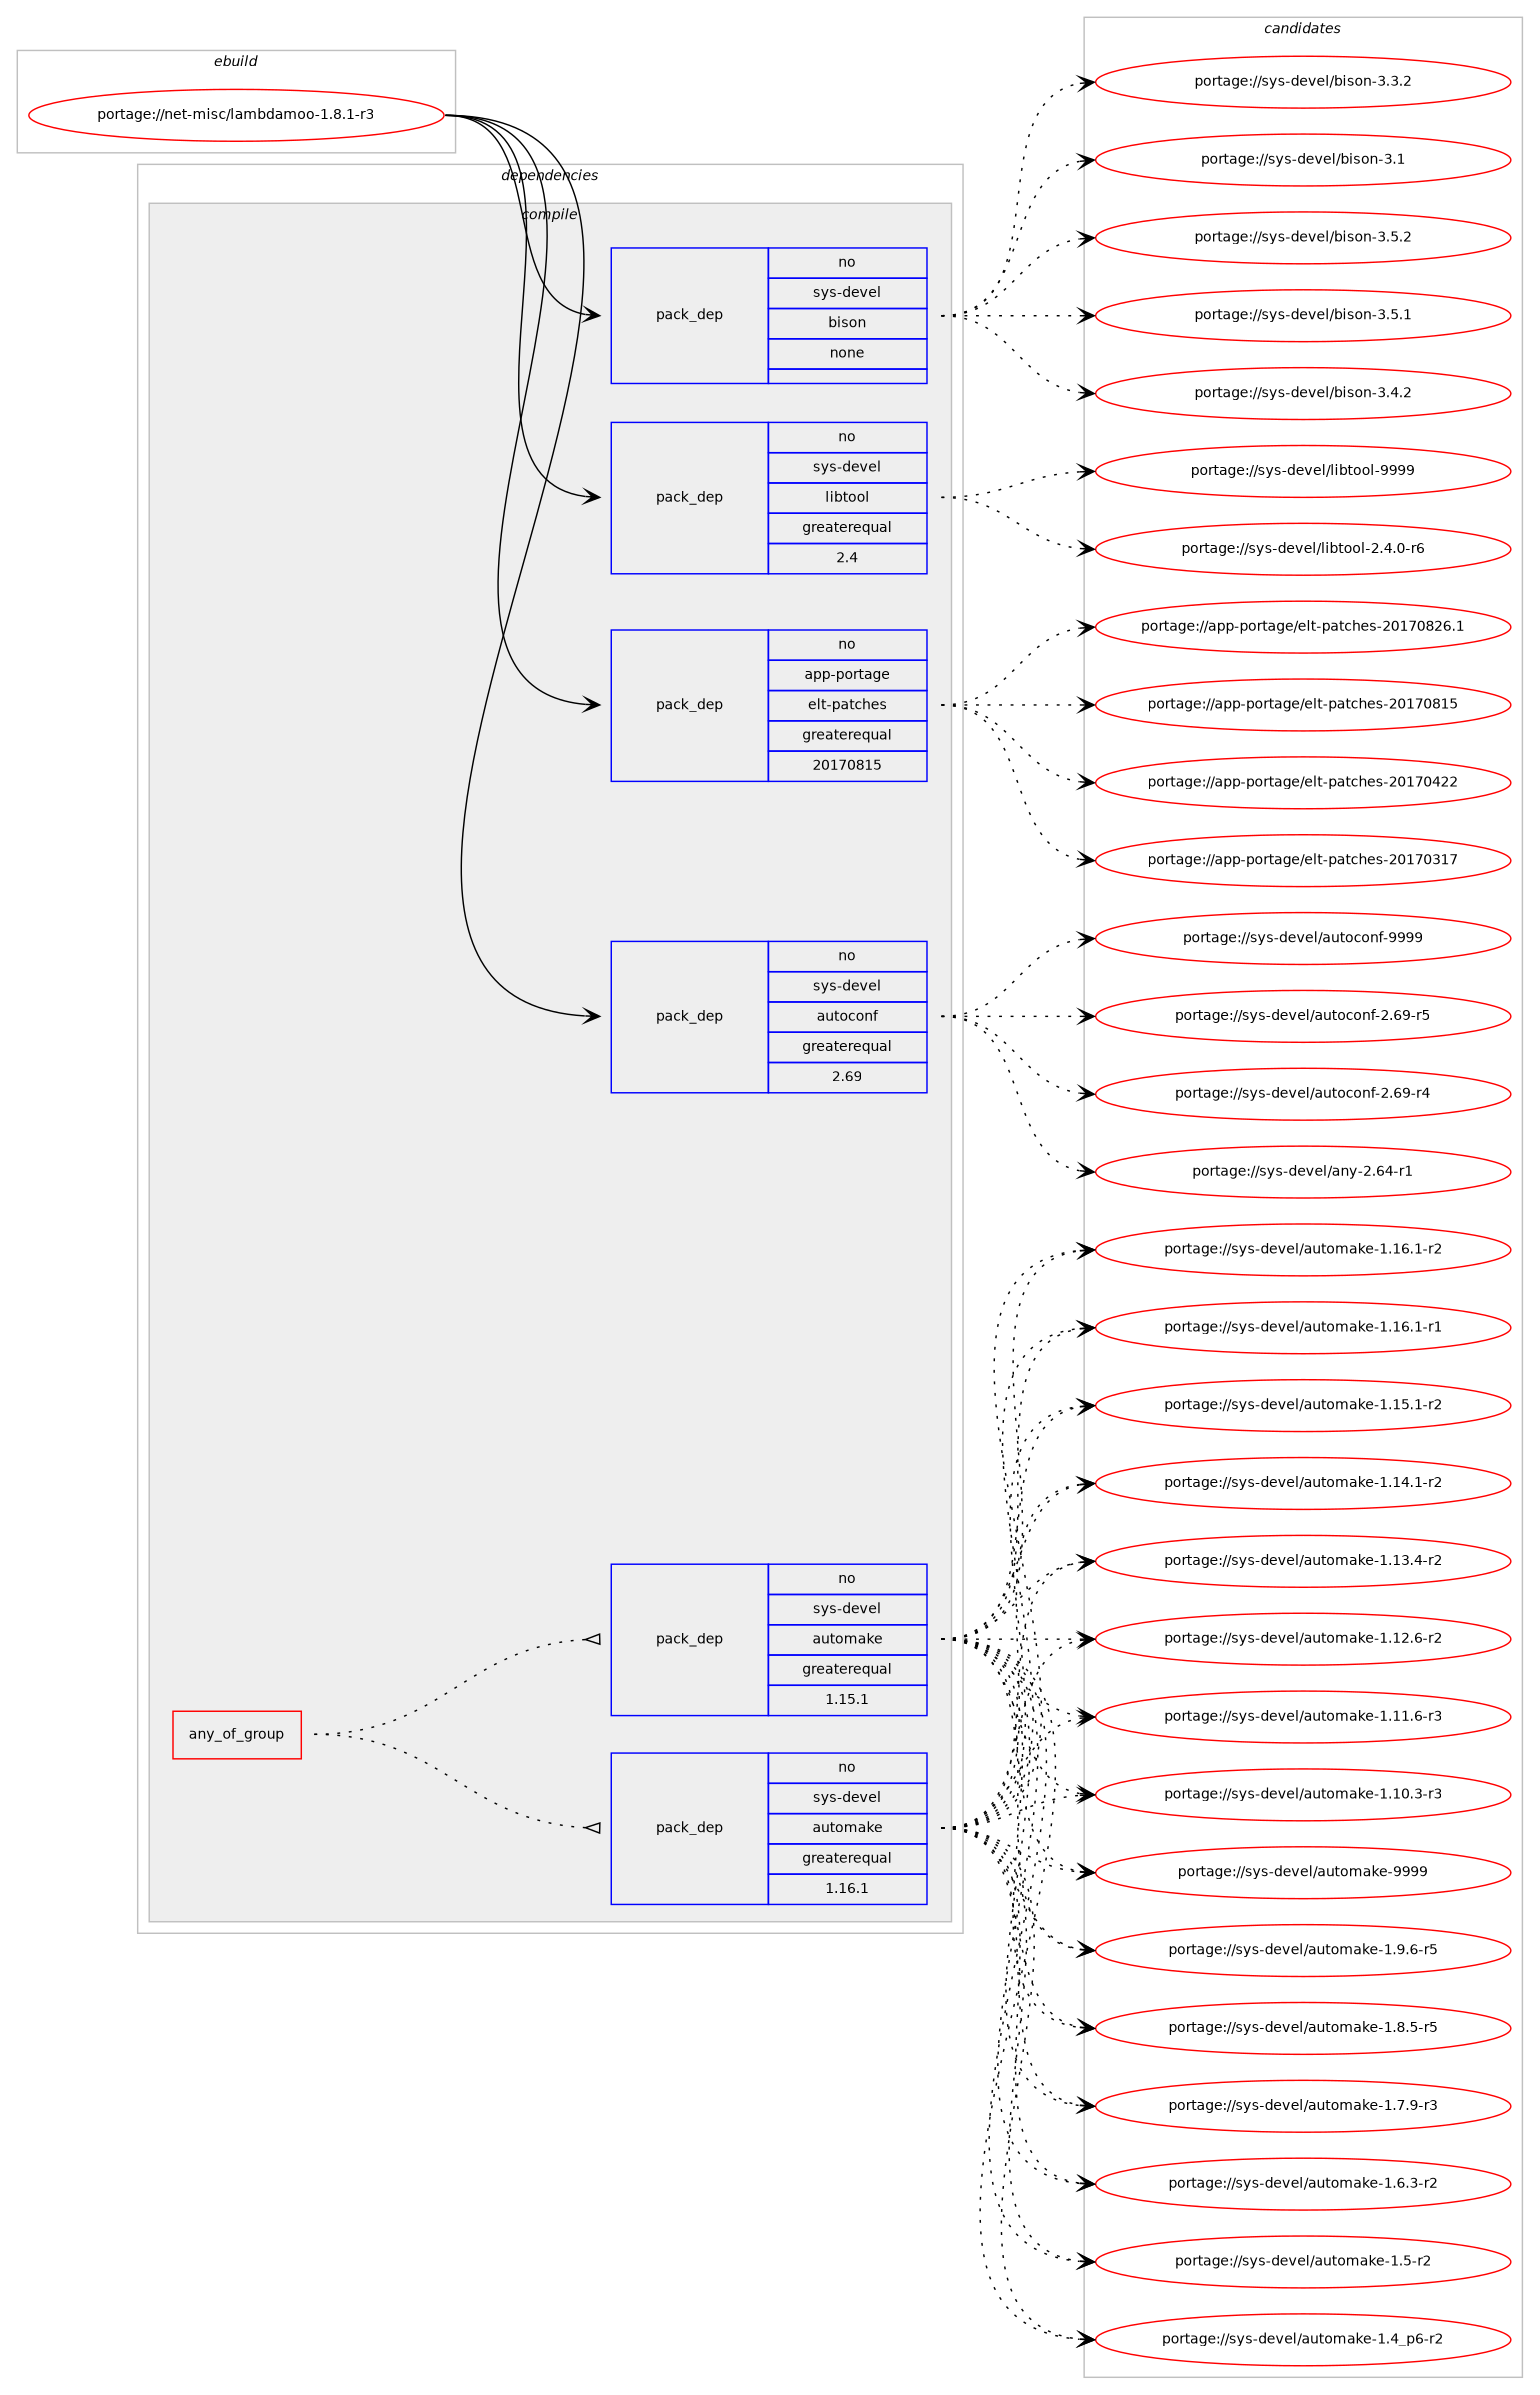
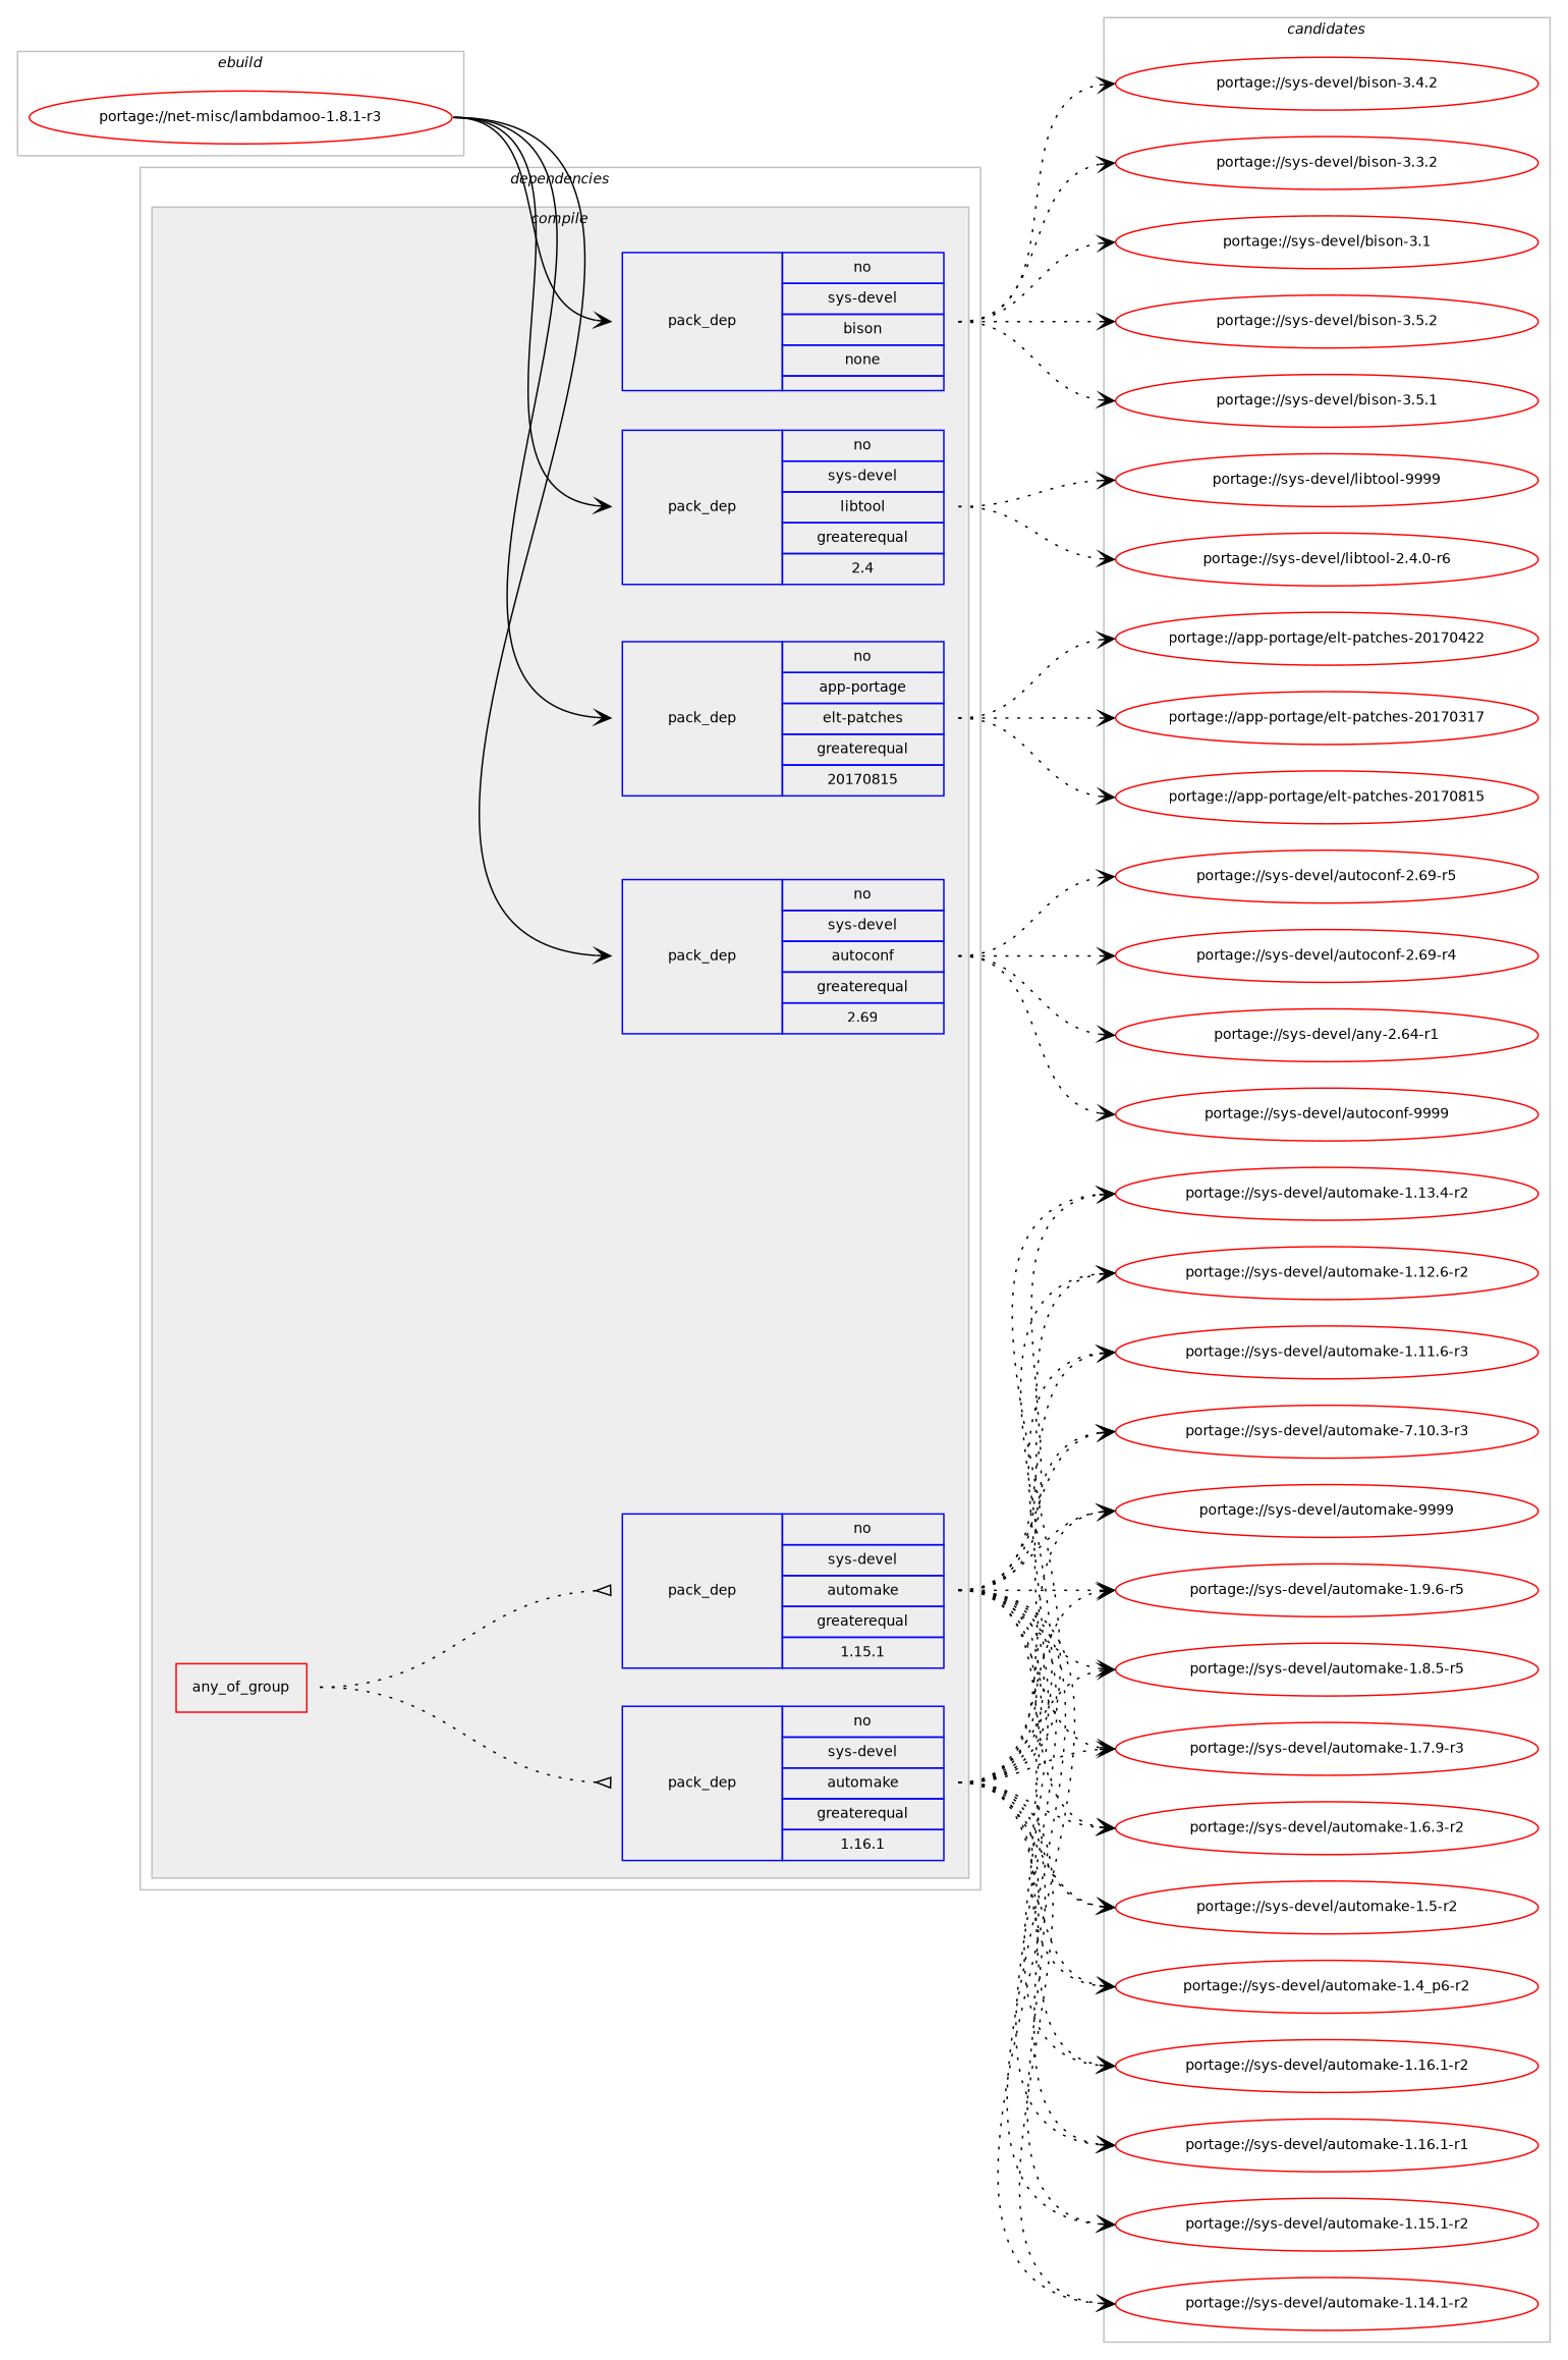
  digraph {
    compound=true
    concentrate=true
    fontname=Helvetica
    fontsize=10
    newrank=true
    rankdir=LR
    ranksep=1.5
    node [color=red fontname=Helvetica fontsize=10]
    edge [arrowhead=vee headport=w style=dotted tailport=e weight=100]
    n1 [label="portage://net-misc/lambdamoo-1.8.1-r3" width=4]
    n2 [color=blue label=<<TABLE BORDER="0" CELLBORDER="1" CELLSPACING="0" CELLPADDING="4" WIDTH="220"><TR><TD ROWSPAN="6" CELLPADDING="30">pack_dep</TD></TR><TR><TD WIDTH="110">no</TD></TR><TR><TD>sys-devel</TD></TR><TR><TD>automake</TD></TR><TR><TD>greaterequal</TD></TR><TR><TD>1.16.1</TD></TR></TABLE>> shape=none]
    n3 [color=blue label=<<TABLE BORDER="0" CELLBORDER="1" CELLSPACING="0" CELLPADDING="4" WIDTH="220"><TR><TD ROWSPAN="6" CELLPADDING="30">pack_dep</TD></TR><TR><TD WIDTH="110">no</TD></TR><TR><TD>sys-devel</TD></TR><TR><TD>automake</TD></TR><TR><TD>greaterequal</TD></TR><TR><TD>1.15.1</TD></TR></TABLE>> shape=none]
    n4 [label=<<TABLE BORDER="0" CELLBORDER="1" CELLSPACING="0" CELLPADDING="4"><TR><TD CELLPADDING="10">any_of_group</TD></TR></TABLE>> shape=none]
    n5 [color=blue label=<<TABLE BORDER="0" CELLBORDER="1" CELLSPACING="0" CELLPADDING="4" WIDTH="220"><TR><TD ROWSPAN="6" CELLPADDING="30">pack_dep</TD></TR><TR><TD WIDTH="110">no</TD></TR><TR><TD>app-portage</TD></TR><TR><TD>elt-patches</TD></TR><TR><TD>greaterequal</TD></TR><TR><TD>20170815</TD></TR></TABLE>> shape=none]
    n6 [color=blue label=<<TABLE BORDER="0" CELLBORDER="1" CELLSPACING="0" CELLPADDING="4" WIDTH="220"><TR><TD ROWSPAN="6" CELLPADDING="30">pack_dep</TD></TR><TR><TD WIDTH="110">no</TD></TR><TR><TD>sys-devel</TD></TR><TR><TD>autoconf</TD></TR><TR><TD>greaterequal</TD></TR><TR><TD>2.69</TD></TR></TABLE>> shape=none]
    n7 [color=blue label=<<TABLE BORDER="0" CELLBORDER="1" CELLSPACING="0" CELLPADDING="4" WIDTH="220"><TR><TD ROWSPAN="6" CELLPADDING="30">pack_dep</TD></TR><TR><TD WIDTH="110">no</TD></TR><TR><TD>sys-devel</TD></TR><TR><TD>bison</TD></TR><TR><TD>none</TD></TR><TR><TD></TD></TR></TABLE>> shape=none]
    n8 [color=blue label=<<TABLE BORDER="0" CELLBORDER="1" CELLSPACING="0" CELLPADDING="4" WIDTH="220"><TR><TD ROWSPAN="6" CELLPADDING="30">pack_dep</TD></TR><TR><TD WIDTH="110">no</TD></TR><TR><TD>sys-devel</TD></TR><TR><TD>libtool</TD></TR><TR><TD>greaterequal</TD></TR><TR><TD>2.4</TD></TR></TABLE>> shape=none]
    n9 [label="portage://sys-devel/automake-9999" width=4]
    n10 [label="portage://sys-devel/automake-1.9.6-r5" width=4]
    n11 [label="portage://sys-devel/automake-1.8.5-r5" width=4]
    n12 [label="portage://sys-devel/automake-1.7.9-r3" width=4]
    n13 [label="portage://sys-devel/automake-1.6.3-r2" width=4]
    n14 [label="portage://sys-devel/automake-1.5-r2" width=4]
    n15 [label="portage://sys-devel/automake-1.4_p6-r2" width=4]
    n16 [label="portage://sys-devel/automake-1.16.1-r2" width=4]
    n17 [label="portage://sys-devel/automake-1.16.1-r1" width=4]
    n18 [label="portage://sys-devel/automake-1.15.1-r2" width=4]
    n19 [label="portage://sys-devel/automake-1.14.1-r2" width=4]
    n20 [label="portage://sys-devel/automake-1.13.4-r2" width=4]
    n21 [label="portage://sys-devel/automake-1.12.6-r2" width=4]
    n22 [label="portage://sys-devel/automake-1.11.6-r3" width=4]
-   n23 [label="portage://sys-devel/automake-1.10.3-r3" width=4]
-   n24 [label="portage://app-portage/elt-patches-20170826.1" width=4]
+   n23 [label="portage://sys-devel/automake-7.10.3-r3" width=4]
    n25 [label="portage://app-portage/elt-patches-20170815" width=4]
    n26 [label="portage://app-portage/elt-patches-20170422" width=4]
    n27 [label="portage://app-portage/elt-patches-20170317" width=4]
    n28 [label="portage://sys-devel/autoconf-9999" width=4]
    n29 [label="portage://sys-devel/autoconf-2.69-r5" width=4]
    n30 [label="portage://sys-devel/autoconf-2.69-r4" width=4]
    n31 [label="portage://sys-devel/any-2.64-r1" width=4]
    n32 [label="portage://sys-devel/bison-3.5.2" width=4]
    n33 [label="portage://sys-devel/bison-3.5.1" width=4]
    n34 [label="portage://sys-devel/bison-3.4.2" width=4]
    n35 [label="portage://sys-devel/bison-3.3.2" width=4]
    n36 [label="portage://sys-devel/bison-3.1" width=4]
    n37 [label="portage://sys-devel/libtool-9999" width=4]
    n38 [label="portage://sys-devel/libtool-2.4.0-r6" width=4]
    subgraph cluster_1 {
      color=gray
      label=<<i>ebuild</i>>
      rank=same
      n1
    }
    subgraph cluster_2 {
      color=gray
      label=<<i>dependencies</i>>
      subgraph cluster_3 {
        color=gray
        fillcolor="#eeeeee"
        label=<<i>compile</i>>
        style=filled
        subgraph sub_4 {
          color=gray
          fillcolor="#eeeeee"
          label=<<i>compile</i>>
          style=filled
          n4
          subgraph sub_5 {
            color=gray
            fillcolor="#eeeeee"
            label=<<i>compile</i>>
            style=filled
            n2
          }
          subgraph sub_6 {
            color=gray
            fillcolor="#eeeeee"
            label=<<i>compile</i>>
            style=filled
            n3
          }
        }
        subgraph sub_7 {
          color=gray
          fillcolor="#eeeeee"
          label=<<i>compile</i>>
          style=filled
          n5
        }
        subgraph sub_8 {
          color=gray
          fillcolor="#eeeeee"
          label=<<i>compile</i>>
          style=filled
          n6
        }
        subgraph sub_9 {
          color=gray
          fillcolor="#eeeeee"
          label=<<i>compile</i>>
          style=filled
          n7
        }
        subgraph sub_10 {
          color=gray
          fillcolor="#eeeeee"
          label=<<i>compile</i>>
          style=filled
          n8
        }
      }
      subgraph cluster_11 {
        color=gray
        fillcolor="#eeeeee"
        label=<<i>compile and run</i>>
        style=filled
      }
      subgraph cluster_12 {
        color=gray
        fillcolor="#eeeeee"
        label=<<i>run</i>>
        style=filled
      }
    }
    subgraph cluster_13 {
      color=gray
      label=<<i>candidates</i>>
      rank=same
      subgraph sub_14 {
        color=black
        label=<<i>candidates</i>>
        nodesep=1
        rank=same
        n9
        n10
        n11
        n12
        n13
        n14
        n15
        n16
        n17
        n18
        n19
        n20
        n21
        n22
        n23
      }
      subgraph sub_15 {
        color=black
        label=<<i>candidates</i>>
        nodesep=1
        rank=same
        n9
        n10
        n11
        n12
        n13
        n14
        n15
        n16
        n17
        n18
        n19
        n20
        n21
        n22
        n23
      }
      subgraph sub_16 {
        color=black
        label=<<i>candidates</i>>
        nodesep=1
        rank=same
-       n24
        n25
        n26
        n27
      }
      subgraph sub_17 {
        color=black
        label=<<i>candidates</i>>
        nodesep=1
        rank=same
        n28
        n29
        n30
        n31
      }
      subgraph sub_18 {
        color=black
        label=<<i>candidates</i>>
        nodesep=1
        rank=same
        n32
        n33
        n34
        n35
        n36
      }
      subgraph sub_19 {
        color=black
        label=<<i>candidates</i>>
        nodesep=1
        rank=same
        n37
        n38
      }
    }
    n1 -> n5 [style=solid weight=20]
    n1 -> n6 [style=solid weight=20]
    n1 -> n7 [style=solid weight=20]
    n1 -> n8 [style=solid weight=20]
    n2 -> n9
    n2 -> n10
    n2 -> n11
    n2 -> n12
    n2 -> n13
    n2 -> n14
    n2 -> n15
    n2 -> n16
    n2 -> n17
    n2 -> n18
    n2 -> n19
    n2 -> n20
    n2 -> n21
    n2 -> n22
    n2 -> n23
    n3 -> n9
    n3 -> n10
    n3 -> n11
    n3 -> n12
    n3 -> n13
    n3 -> n14
    n3 -> n15
    n3 -> n16
    n3 -> n17
    n3 -> n18
    n3 -> n19
    n3 -> n20
    n3 -> n21
    n3 -> n22
    n3 -> n23
    n4 -> n2 [arrowhead=oinv weight=20]
    n4 -> n3 [arrowhead=oinv weight=20]
-   n5 -> n24
    n5 -> n25
    n5 -> n26
    n5 -> n27
    n6 -> n28
    n6 -> n29
    n6 -> n30
    n6 -> n31
    n7 -> n32
    n7 -> n33
    n7 -> n34
    n7 -> n35
    n7 -> n36
    n8 -> n37
    n8 -> n38
  }
